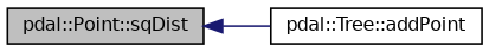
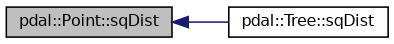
  digraph {
    rankdir=LR
    node [color=black fontname=Helvetica fontsize=10 shape=record style=filled]
    n1 [fillcolor=grey75 fontcolor=black height=0.2 label="pdal::Point::sqDist" width=0.4]
-   n2 [fillcolor=white height=0.2 label="pdal::Tree::addPoint" width=0.4]
+   n2 [fillcolor=white height=0.2 label="pdal::Tree::sqDist" width=0.4]
    n1 -> n2 [color=midnightblue dir=back fontname=Helvetica fontsize=10 labelfontname=Helvetica labelfontsize=10 style=solid]
  }
